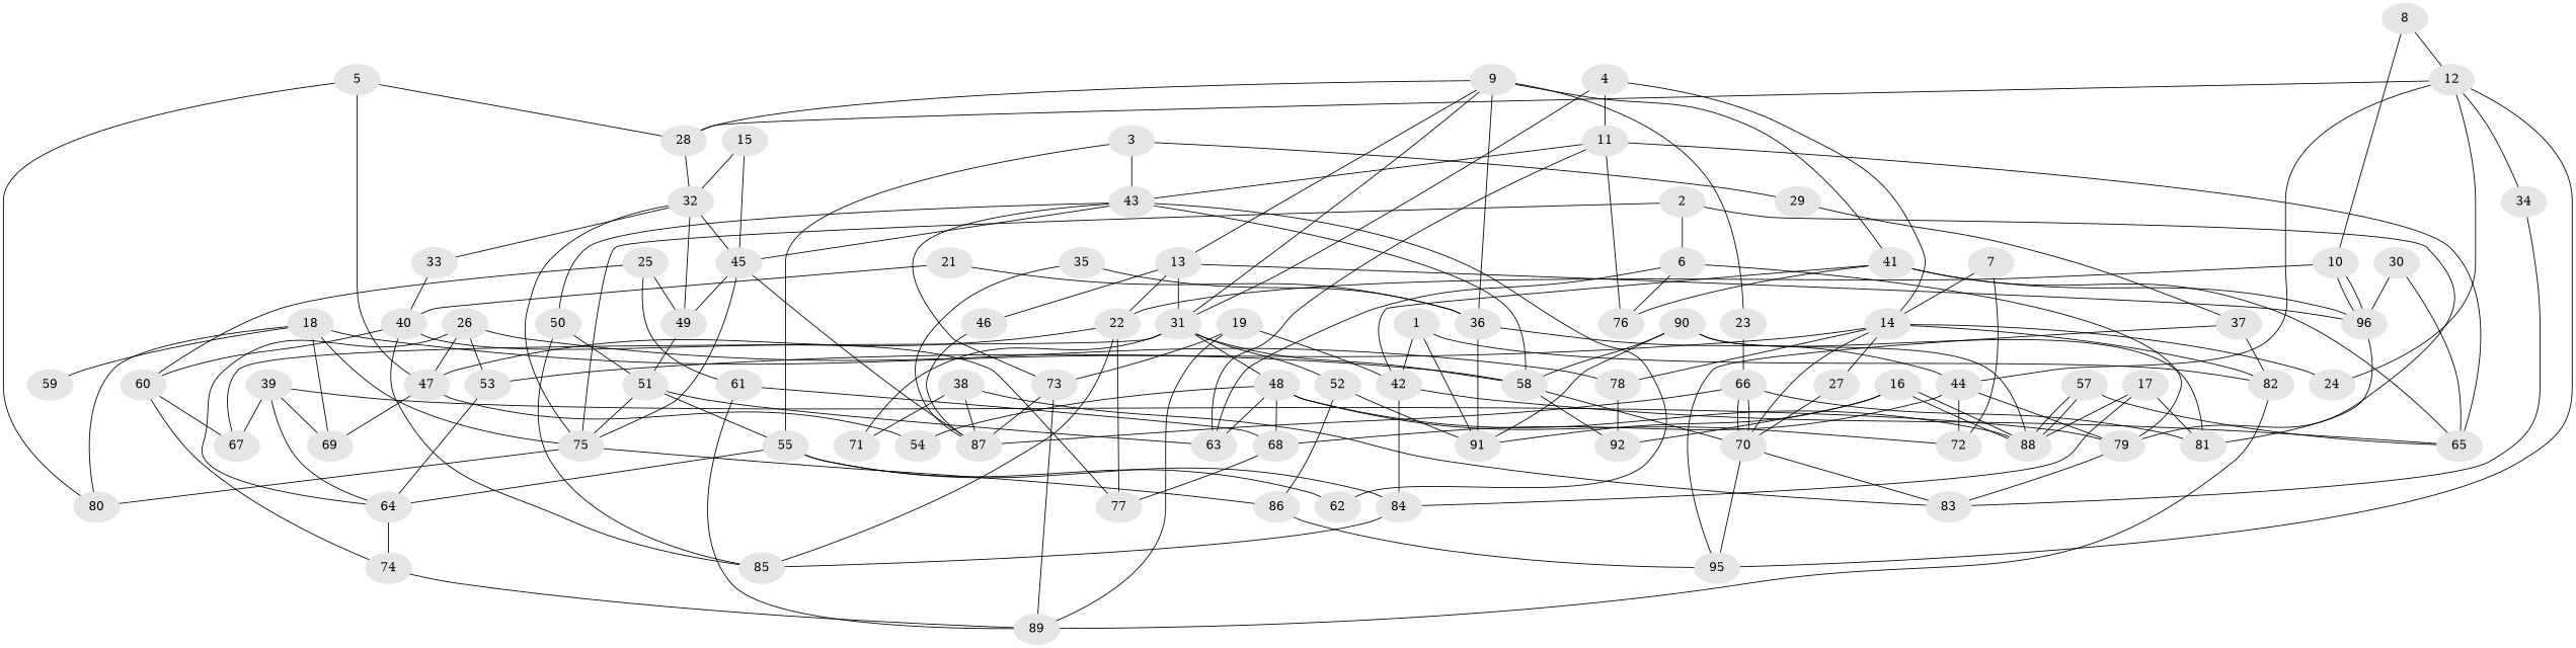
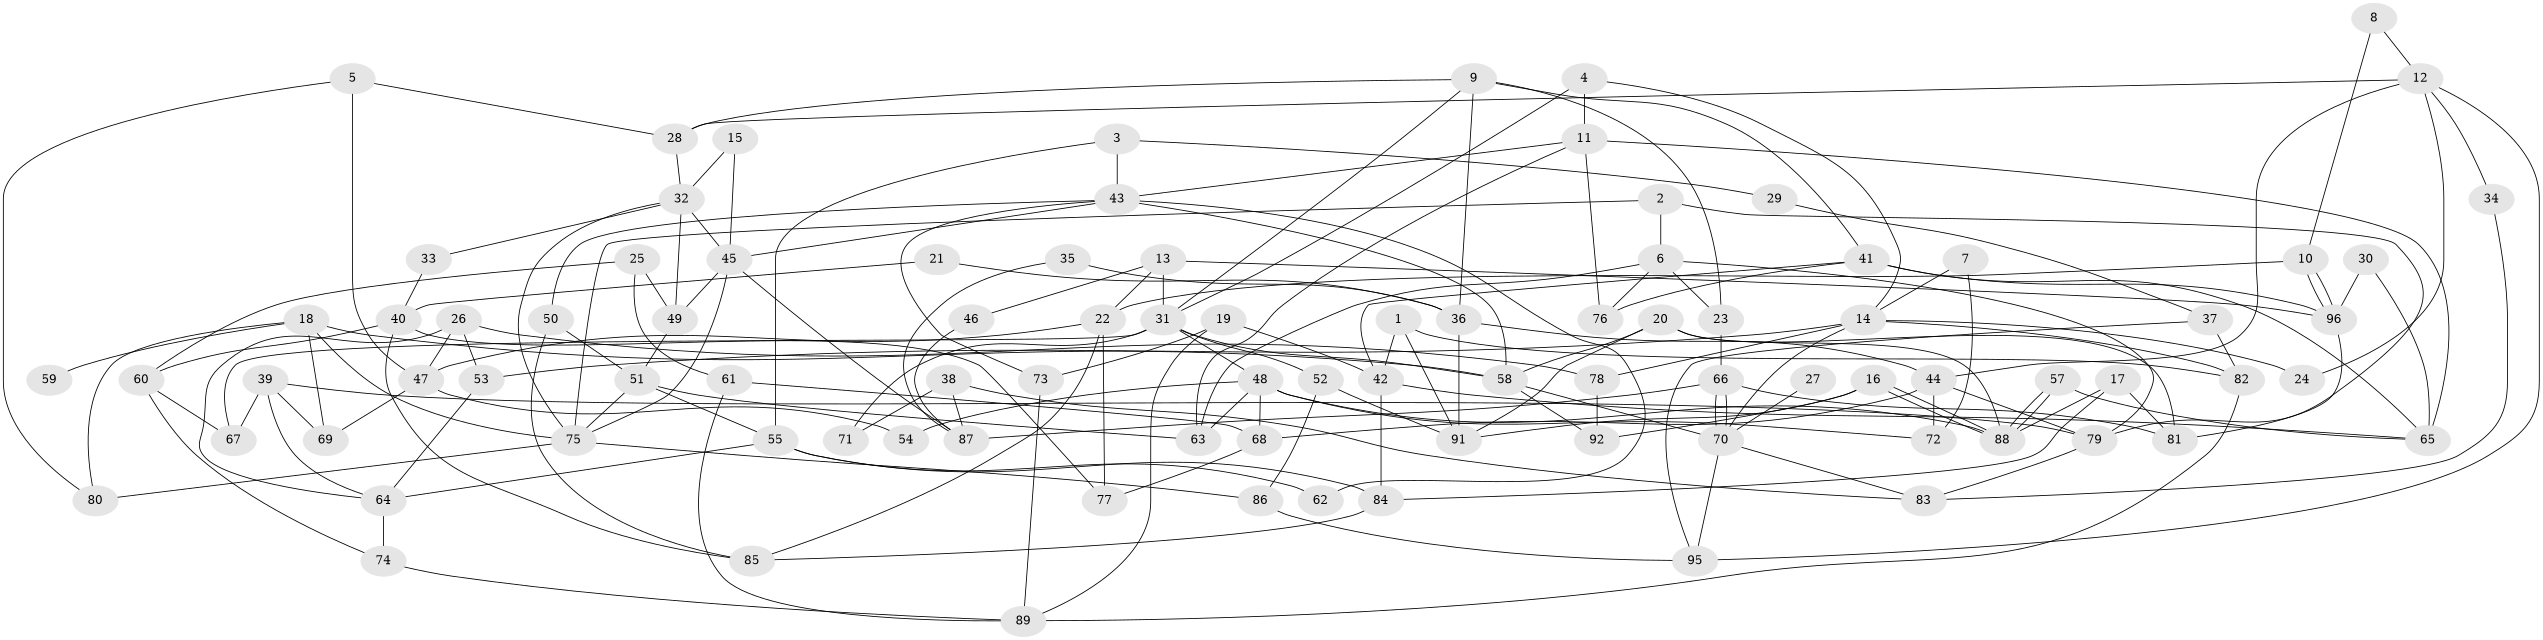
  graph {
    node [color=gray90 style=filled]
    1
    42
    82
    91
    65
    84
    89
    2
    6
    75
    79
    23
    63
    76
    80
    86
    83
    3
    29
    43
    55
    37
    45
    58
    73
    50
    62
    64
    4
    11
    14
    31
    24
    27
    53
    70
    78
    48
    52
    67
    71
    5
    28
    47
    32
    69
    54
    66
    7
    72
    8
    10
    12
    22
    n55 [label=96]
    34
    44
    n58 [label=95]
    9
    13
    36
    41
    46
    77
    85
    81
    68
    87
    92
    15
    49
    33
    16
    88
    17
    18
    59
    19
-   20 [label=90]
+   20
    21
    40
    60
    25
    61
    51
    74
    26
    30
    35
    38
    39
    57
    1 -- 42
    1 -- 82
    1 -- 91
    42 -- 65
    42 -- 84
    82 -- 89
    84 -- 85
    2 -- 6
    2 -- 75
    2 -- 79
    6 -- 79
+   6 -- 23
    6 -- 63
    6 -- 76
    75 -- 80
    75 -- 86
    79 -- 83
    23 -- 66
    86 -- n58
    3 -- 29
    3 -- 43
    3 -- 55
    29 -- 37
    43 -- 45
    43 -- 58
    43 -- 73
    43 -- 50
    43 -- 62
    55 -- 84
    55 -- 62
    55 -- 64
    37 -- 82
    37 -- n58
    45 -- 75
    45 -- 87
    45 -- 49
    58 -- 70
    58 -- 92
    73 -- 89
-   73 -- 87
    50 -- 85
    50 -- 51
    64 -- 74
    4 -- 11
    4 -- 14
    4 -- 31
    11 -- 65
    11 -- 63
    11 -- 76
    11 -- 43
    14 -- 82
    14 -- 24
-   14 -- 27
    14 -- 53
    14 -- 70
    14 -- 78
    31 -- 58
    31 -- 48
    31 -- 52
    31 -- 67
    31 -- 71
    27 -- 70
    53 -- 64
    70 -- 83
    70 -- n58
    78 -- 92
    48 -- 63
    48 -- 54
    48 -- 72
    48 -- 68
    48 -- 88
    52 -- 91
    52 -- 86
    5 -- 80
    5 -- 28
    5 -- 47
    28 -- 32
    47 -- 69
    47 -- 54
    32 -- 75
    32 -- 45
    32 -- 49
    32 -- 33
    66 -- 70
    66 -- 70
    66 -- 81
    66 -- 87
    7 -- 14
    7 -- 72
    8 -- 10
    8 -- 12
    10 -- 22
    10 -- n55
    10 -- n55
    12 -- 24
    12 -- 28
    12 -- 34
    12 -- 44
    12 -- n58
    22 -- 47
    22 -- 77
    22 -- 85
    n55 -- 81
    34 -- 83
    44 -- 79
    44 -- 72
    44 -- 68
    9 -- 23
    9 -- 31
    9 -- 28
-   9 -- 13
    9 -- 36
    9 -- 41
    13 -- 31
    13 -- 22
    13 -- n55
    13 -- 46
    36 -- 91
    36 -- 44
    41 -- 42
    41 -- 65
    41 -- 76
    41 -- n55
    46 -- 87
    68 -- 77
    15 -- 45
    15 -- 32
    49 -- 51
    33 -- 40
    16 -- 91
    16 -- 92
    16 -- 88
    16 -- 88
    17 -- 84
    17 -- 81
    17 -- 88
    18 -- 75
    18 -- 80
    18 -- 58
    18 -- 69
    18 -- 59
    19 -- 42
    19 -- 89
    19 -- 73
    20 -- 91
    20 -- 58
    20 -- 81
    20 -- 88
    21 -- 36
    21 -- 40
    40 -- 77
    40 -- 85
    40 -- 60
    60 -- 67
    60 -- 74
    25 -- 49
    25 -- 60
    25 -- 61
    61 -- 89
    61 -- 68
    51 -- 75
    51 -- 63
    51 -- 55
    74 -- 89
    26 -- 64
    26 -- 53
    26 -- 78
    26 -- 47
    30 -- 65
    30 -- n55
    35 -- 36
    35 -- 87
    38 -- 83
    38 -- 71
    38 -- 87
    39 -- 79
    39 -- 64
    39 -- 67
    39 -- 69
    57 -- 65
    57 -- 88
    57 -- 88
  }
